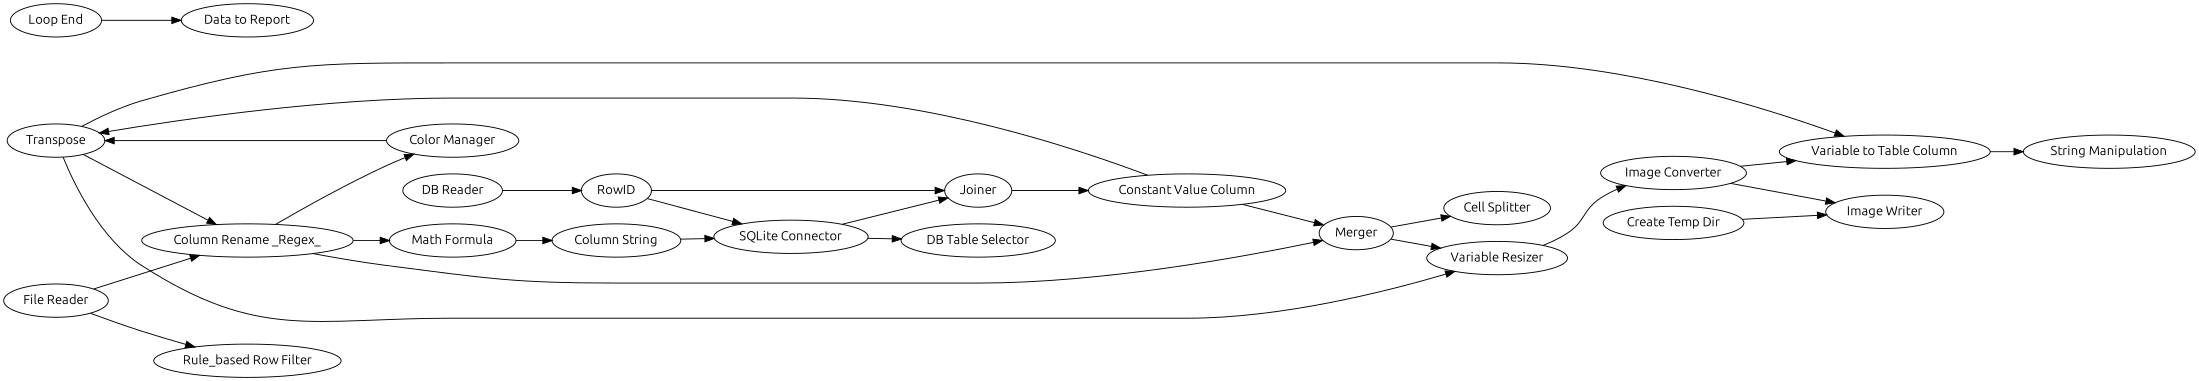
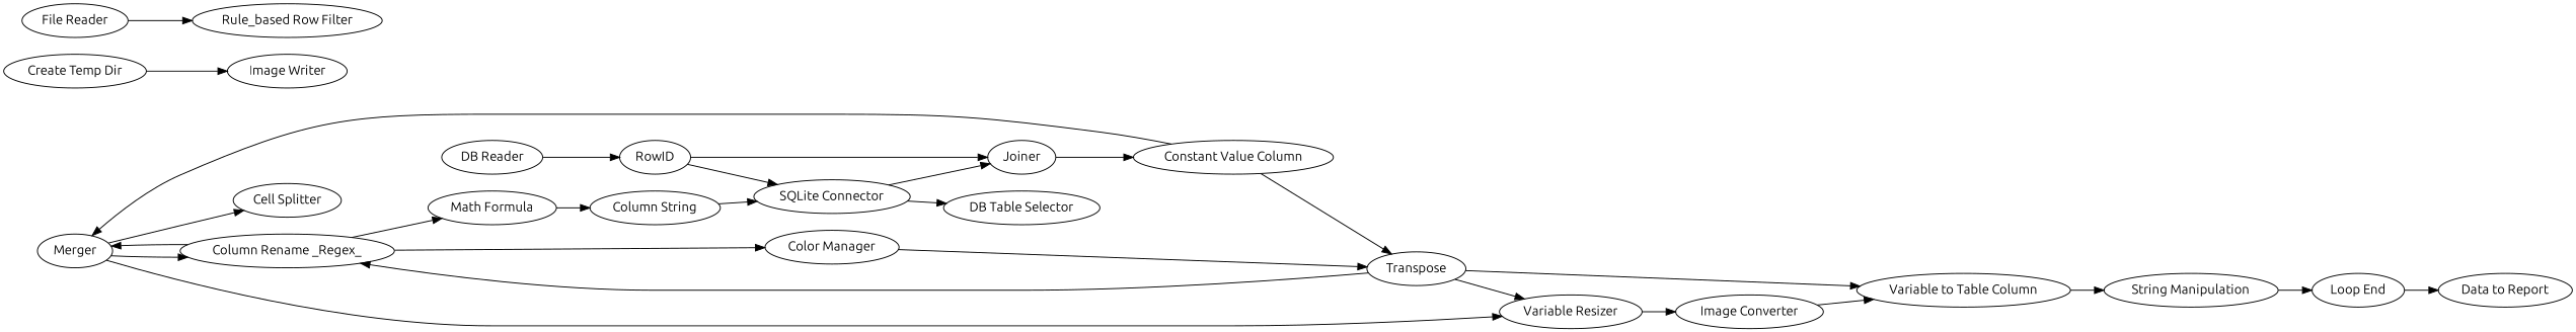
  digraph {
    fontname=Ubuntu
    rankdir=LR
    node [fontname=Ubuntu]
    edge [fontname=Ubuntu]
    n1 [label=Merger]
    n2 [label="Column Rename _Regex_"]
    n3 [label="Cell Splitter"]
    n4 [label="Variable Resizer"]
    n5 [label="Color Manager"]
    n6 [label="Math Formula"]
    n7 [label="Image Converter"]
    n8 [label=Transpose]
    n9 [label="Column String"]
    n10 [label="SQLite Connector"]
    n11 [label="Variable to Table Column"]
    n12 [label="String Manipulation"]
    n13 [label="Image Writer"]
    n14 [label="Rule_based Row Filter"]
    n15 [label="Constant Value Column"]
    n16 [label=RowID]
    n17 [label=Joiner]
    n18 [label="DB Table Selector"]
    n19 [label="DB Reader"]
    n20 [label="Loop End"]
    n21 [label="Data to Report"]
    n22 [label="File Reader"]
    n23 [label="Create Temp Dir"]
-   n22 -> n2
+   n1 -> n2
    n1 -> n3
    n1 -> n4
    n2 -> n1
    n2 -> n5
    n2 -> n6
    n4 -> n7
    n5 -> n8
    n6 -> n9
    n7 -> n11
-   n7 -> n13
    n8 -> n2
    n8 -> n4
    n8 -> n11
    n9 -> n10
    n10 -> n17
    n10 -> n18
    n11 -> n12
+   n12 -> n20
    n15 -> n1
    n15 -> n8
    n16 -> n10
    n16 -> n17
    n17 -> n15
    n19 -> n16
    n20 -> n21
    n22 -> n14
    n23 -> n13
  }
